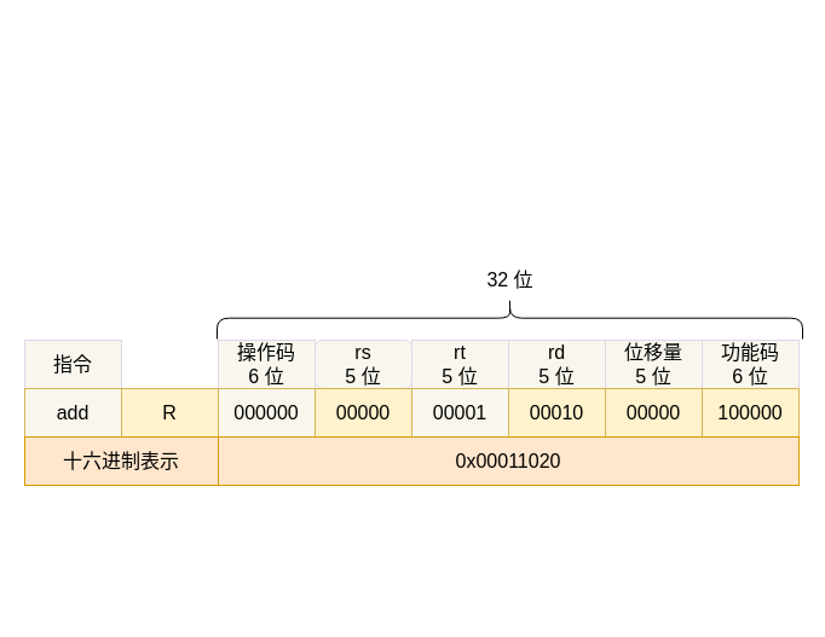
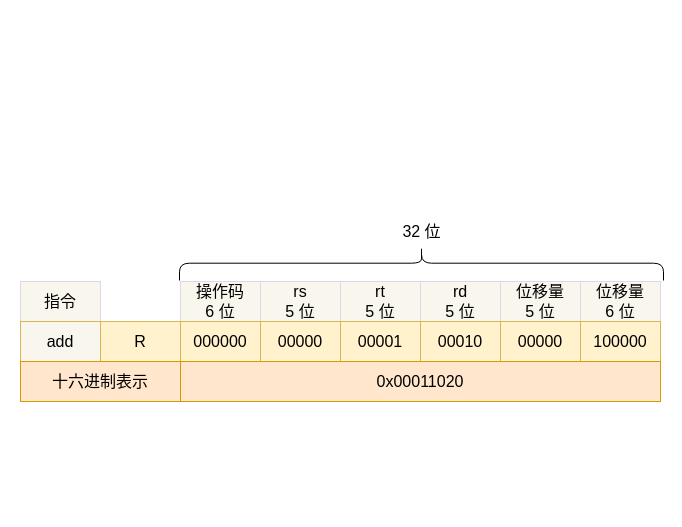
  <mxCell id="0" />
  <mxCell id="1" parent="0" />
  <mxCell id="2" value="操作码&lt;br&gt;6 位" style="rounded=0;whiteSpace=wrap;html=1;fontSize=16;fillColor=#f9f7ed;strokeColor=#E1D5E7;" vertex="1" parent="1"><mxGeometry x="180" y="281" width="80" height="40" as="geometry" /></mxCell>
- <mxCell id="3" value="rs&lt;br&gt;5 位" style="whiteSpace=wrap;html=1;fontSize=16;fillColor=#f9f7ed;strokeColor=#E1D5E7;rounded=1;" vertex="1" parent="1"><mxGeometry x="260" y="281" width="80" height="40" as="geometry" /></mxCell>
+ <mxCell id="3" value="rs&lt;br&gt;5 位" style="rounded=0;whiteSpace=wrap;html=1;fontSize=16;fillColor=#f9f7ed;strokeColor=#E1D5E7;" vertex="1" parent="1"><mxGeometry x="260" y="281" width="80" height="40" as="geometry" /></mxCell>
  <mxCell id="4" value="rt&lt;br&gt;5 位" style="rounded=0;whiteSpace=wrap;html=1;fontSize=16;fillColor=#f9f7ed;strokeColor=#E1D5E7;" vertex="1" parent="1"><mxGeometry x="340" y="281" width="80" height="40" as="geometry" /></mxCell>
  <mxCell id="5" value="rd&lt;br&gt;5 位" style="rounded=0;whiteSpace=wrap;html=1;fontSize=16;fillColor=#f9f7ed;strokeColor=#E1D5E7;" vertex="1" parent="1"><mxGeometry x="420" y="281" width="80" height="40" as="geometry" /></mxCell>
  <mxCell id="6" value="位移量&lt;br&gt;5 位" style="rounded=0;whiteSpace=wrap;html=1;fontSize=16;fillColor=#f9f7ed;strokeColor=#E1D5E7;" vertex="1" parent="1"><mxGeometry x="500" y="281" width="80" height="40" as="geometry" /></mxCell>
- <mxCell id="7" value="功能码&lt;br&gt;6 位" style="rounded=0;whiteSpace=wrap;html=1;fontSize=16;fillColor=#f9f7ed;strokeColor=#E1D5E7;" vertex="1" parent="1"><mxGeometry x="580" y="281" width="80" height="40" as="geometry" /></mxCell>
- <mxCell id="8" value="000000" style="rounded=0;whiteSpace=wrap;html=1;fontSize=16;fillColor=#f9f7ed;strokeColor=#d6b656;" vertex="1" parent="1"><mxGeometry x="180" y="321" width="80" height="40" as="geometry" /></mxCell>
+ <mxCell id="7" value="位移量&lt;br&gt;6 位" style="rounded=0;whiteSpace=wrap;html=1;fontSize=16;fillColor=#f9f7ed;strokeColor=#E1D5E7;" vertex="1" parent="1"><mxGeometry x="580" y="281" width="80" height="40" as="geometry" /></mxCell>
+ <mxCell id="8" value="000000" style="rounded=0;whiteSpace=wrap;html=1;fontSize=16;fillColor=#fff2cc;strokeColor=#d6b656;" vertex="1" parent="1"><mxGeometry x="180" y="321" width="80" height="40" as="geometry" /></mxCell>
  <mxCell id="9" value="R" style="rounded=0;whiteSpace=wrap;html=1;fontSize=16;fillColor=#fff2cc;strokeColor=#d6b656;" vertex="1" parent="1"><mxGeometry x="100" y="321" width="80" height="40" as="geometry" /></mxCell>
  <mxCell id="10" value="00000" style="rounded=0;whiteSpace=wrap;html=1;fontSize=16;fillColor=#fff2cc;strokeColor=#d6b656;" vertex="1" parent="1"><mxGeometry x="260" y="321" width="80" height="40" as="geometry" /></mxCell>
- <mxCell id="11" value="00001" style="rounded=0;whiteSpace=wrap;html=1;fontSize=16;fillColor=#f9f7ed;strokeColor=#d6b656;" vertex="1" parent="1"><mxGeometry x="340" y="321" width="80" height="40" as="geometry" /></mxCell>
+ <mxCell id="11" value="00001" style="rounded=0;whiteSpace=wrap;html=1;fontSize=16;fillColor=#fff2cc;strokeColor=#d6b656;" vertex="1" parent="1"><mxGeometry x="340" y="321" width="80" height="40" as="geometry" /></mxCell>
  <mxCell id="12" value="00010" style="rounded=0;whiteSpace=wrap;html=1;fontSize=16;fillColor=#fff2cc;strokeColor=#d6b656;" vertex="1" parent="1"><mxGeometry x="420" y="321" width="80" height="40" as="geometry" /></mxCell>
  <mxCell id="13" value="00000" style="rounded=0;whiteSpace=wrap;html=1;fontSize=16;fillColor=#fff2cc;strokeColor=#d6b656;" vertex="1" parent="1"><mxGeometry x="500" y="321" width="80" height="40" as="geometry" /></mxCell>
  <mxCell id="14" value="100000" style="rounded=0;whiteSpace=wrap;html=1;fontSize=16;fillColor=#fff2cc;strokeColor=#d6b656;" vertex="1" parent="1"><mxGeometry x="580" y="321" width="80" height="40" as="geometry" /></mxCell>
  <mxCell id="15" value="" style="shape=curlyBracket;whiteSpace=wrap;html=1;rounded=1;fontSize=16;rotation=90;" vertex="1" parent="1"><mxGeometry x="403.69" y="20.69" width="34.63" height="484.01" as="geometry" /></mxCell>
  <mxCell id="16" value="32 位" style="text;html=1;align=center;verticalAlign=middle;resizable=0;points=[];autosize=1;fontSize=16;" vertex="1" parent="1"><mxGeometry x="396.32" y="221" width="50" height="20" as="geometry" /></mxCell>
  <mxCell id="17" value="指令" style="rounded=0;whiteSpace=wrap;html=1;fontSize=16;fillColor=#f9f7ed;strokeColor=#E1D5E7;" vertex="1" parent="1"><mxGeometry x="20" y="281" width="80" height="40" as="geometry" /></mxCell>
  <mxCell id="18" value="add" style="rounded=0;whiteSpace=wrap;html=1;fontSize=16;fillColor=#f9f7ed;strokeColor=#d6b656;" vertex="1" parent="1"><mxGeometry x="20" y="321" width="80" height="40" as="geometry" /></mxCell>
  <mxCell id="19" value="十六进制表示" style="rounded=0;whiteSpace=wrap;html=1;fontSize=16;fillColor=#ffe6cc;strokeColor=#d79b00;" vertex="1" parent="1"><mxGeometry x="20" y="361" width="160" height="40" as="geometry" /></mxCell>
  <mxCell id="20" value="0x00011020" style="rounded=0;whiteSpace=wrap;html=1;fontSize=16;fillColor=#ffe6cc;strokeColor=#d79b00;" vertex="1" parent="1"><mxGeometry x="180" y="361" width="480" height="40" as="geometry" /></mxCell>
